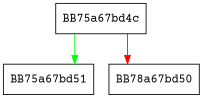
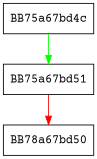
  digraph {
    fontname="Courier Prime"
    splines=ortho
    node [fontname="Courier Prime" shape=box]
    edge [fontname="Courier Prime"]
    BB75a67bd4c
    BB75a67bd51
    n3 [label=BB78a67bd50]
    BB75a67bd4c -> BB75a67bd51 [color=green]
-   BB75a67bd4c -> n3 [color=red]
+   BB75a67bd51 -> n3 [color=red]
  }
